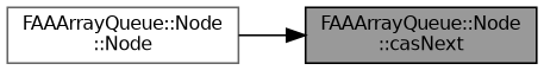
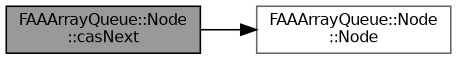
  digraph {
    rankdir=LR
    node [fontname=Helvetica fontsize=10 shape=box style=filled]
    n1 [color=black fillcolor=grey60 fontcolor=black height=0.2 label="FAAArrayQueue::Node\l::casNext" width=0.4]
    n2 [color=gray40 fillcolor=white height=0.2 label="FAAArrayQueue::Node\l::Node" width=0.4]
-   n2 -> n1 [color=black fontname=Helvetica fontsize=10 labelfontname=Helvetica labelfontsize=10 style=solid]
+   n1 -> n2 [color=black fontname=Helvetica fontsize=10 labelfontname=Helvetica labelfontsize=10 style=solid]
  }
